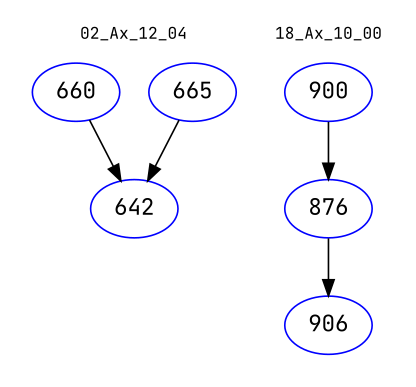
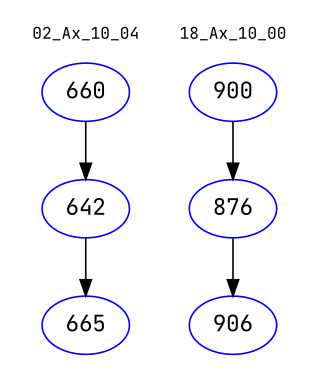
  digraph {
    fontname="JetBrains Mono"
    node [color=blue fontname="JetBrains Mono"]
    edge [color=black fontname="JetBrains Mono"]
    n1 [label=642]
    n2 [label=665]
    n3 [label=660]
    n4 [label=876]
    n5 [label=900]
    n6 [label=906]
    subgraph cluster_1 {
      color=white
      fontsize=10
-     label="02_Ax_12_04"
+     label="02_Ax_10_04"
      n1
      n2
      n3
    }
    subgraph cluster_2 {
      color=white
      fontsize=10
      label="18_Ax_10_00"
      n4
      n5
      n6
    }
-   n2 -> n1
+   n1 -> n2
    n3 -> n1
    n4 -> n6
    n5 -> n4
  }
